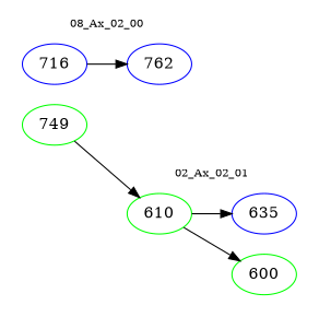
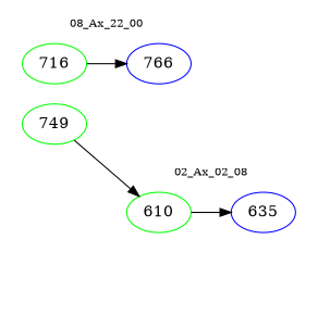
  digraph {
    rankdir=LR
    node [color=green]
    edge [color=black]
    n1 [label=610]
-   n2 [label=600]
    n3 [color=blue label=635]
    n4 [label=749]
-   n5 [color=blue label=716]
-   n6 [color=blue label=762]
+   n5 [label=716]
+   n6 [color=blue label=766]
    subgraph cluster_1 {
      color=white
      fontsize=10
-     label="02_Ax_02_01"
+     label="02_Ax_02_08"
      n1
-     n2
      n3
    }
    subgraph cluster_2 {
      color=white
      fontsize=10
-     label="08_Ax_02_00"
+     label="08_Ax_22_00"
      n4
      n5
      n6
    }
-   n1 -> n2
    n1 -> n3
    n4 -> n1
    n5 -> n6
  }
